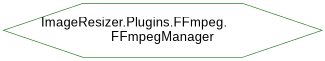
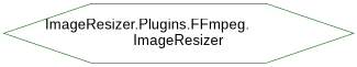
  digraph {
    rankdir=LR
    fontname="Liberation Sans"
-   n1 [color=darkgreen fillcolor=white fontname="Liberation Sans" fontsize=24 height=0.2 label="ImageResizer.Plugins.FFmpeg.\lFFmpegManager" shape=hexagon style=filled width=0.4]
+   n1 [color=darkgreen fillcolor=white fontname="Liberation Sans" fontsize=24 height=0.2 label="ImageResizer.Plugins.FFmpeg.\lImageResizer" shape=hexagon style=filled width=0.4]
  }
